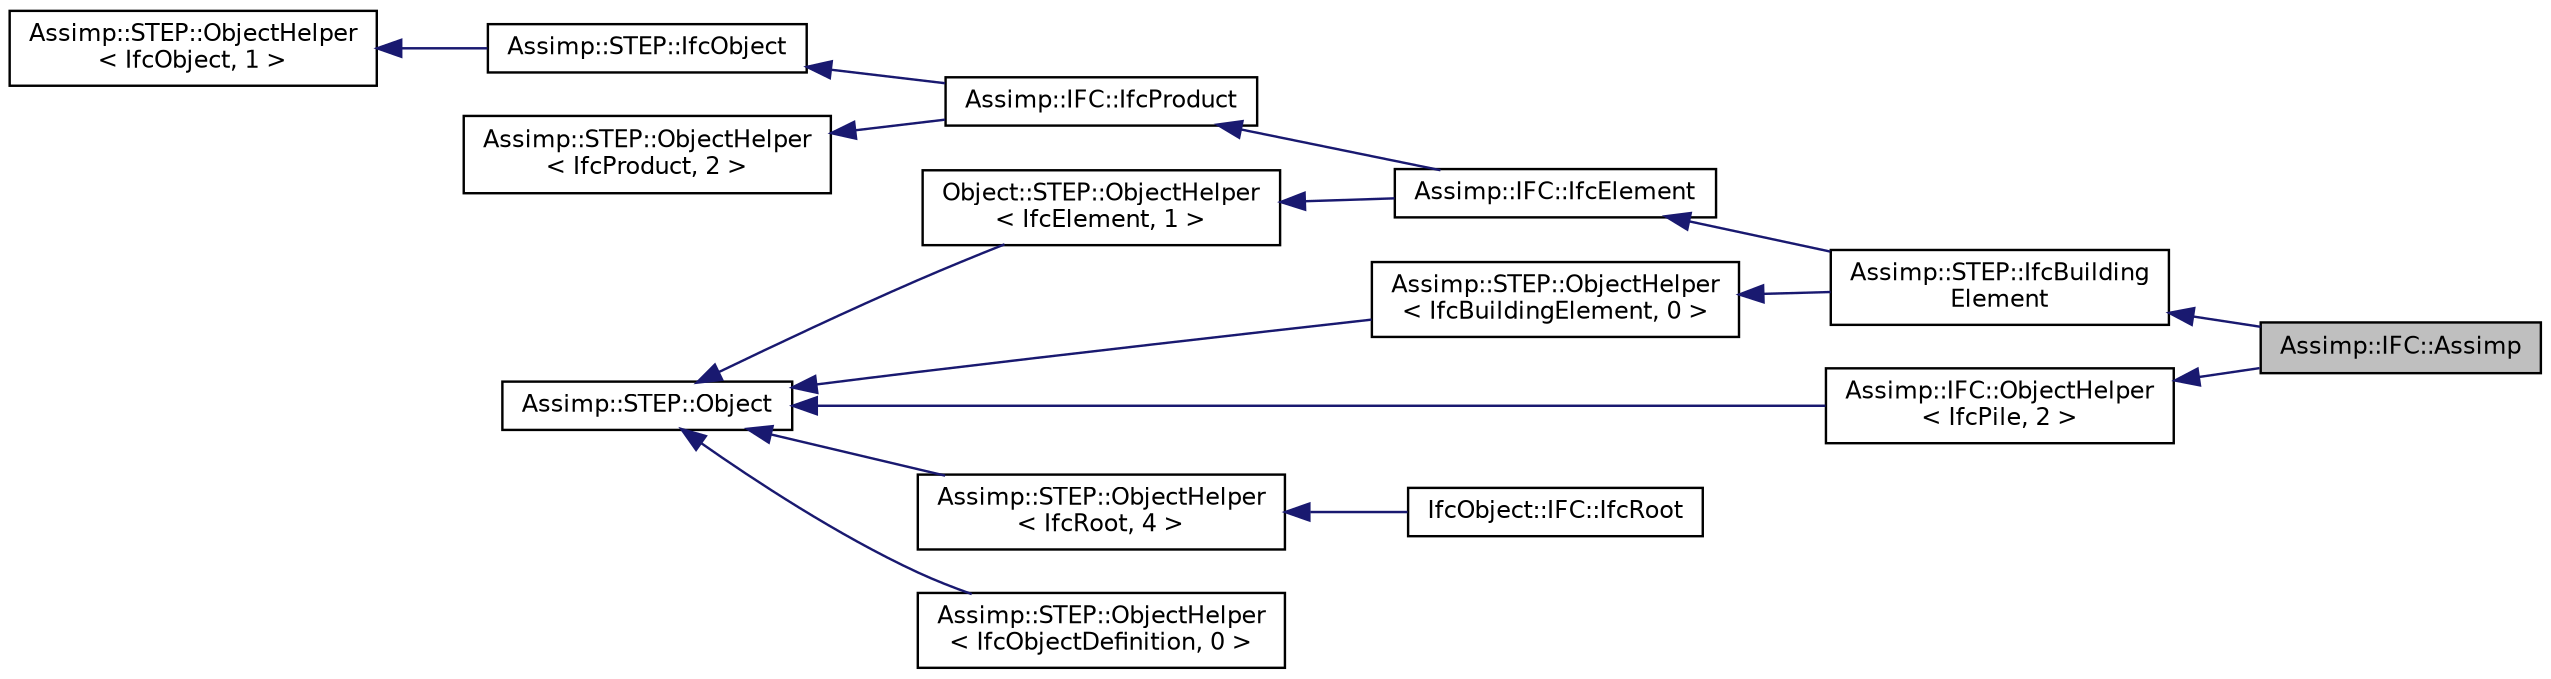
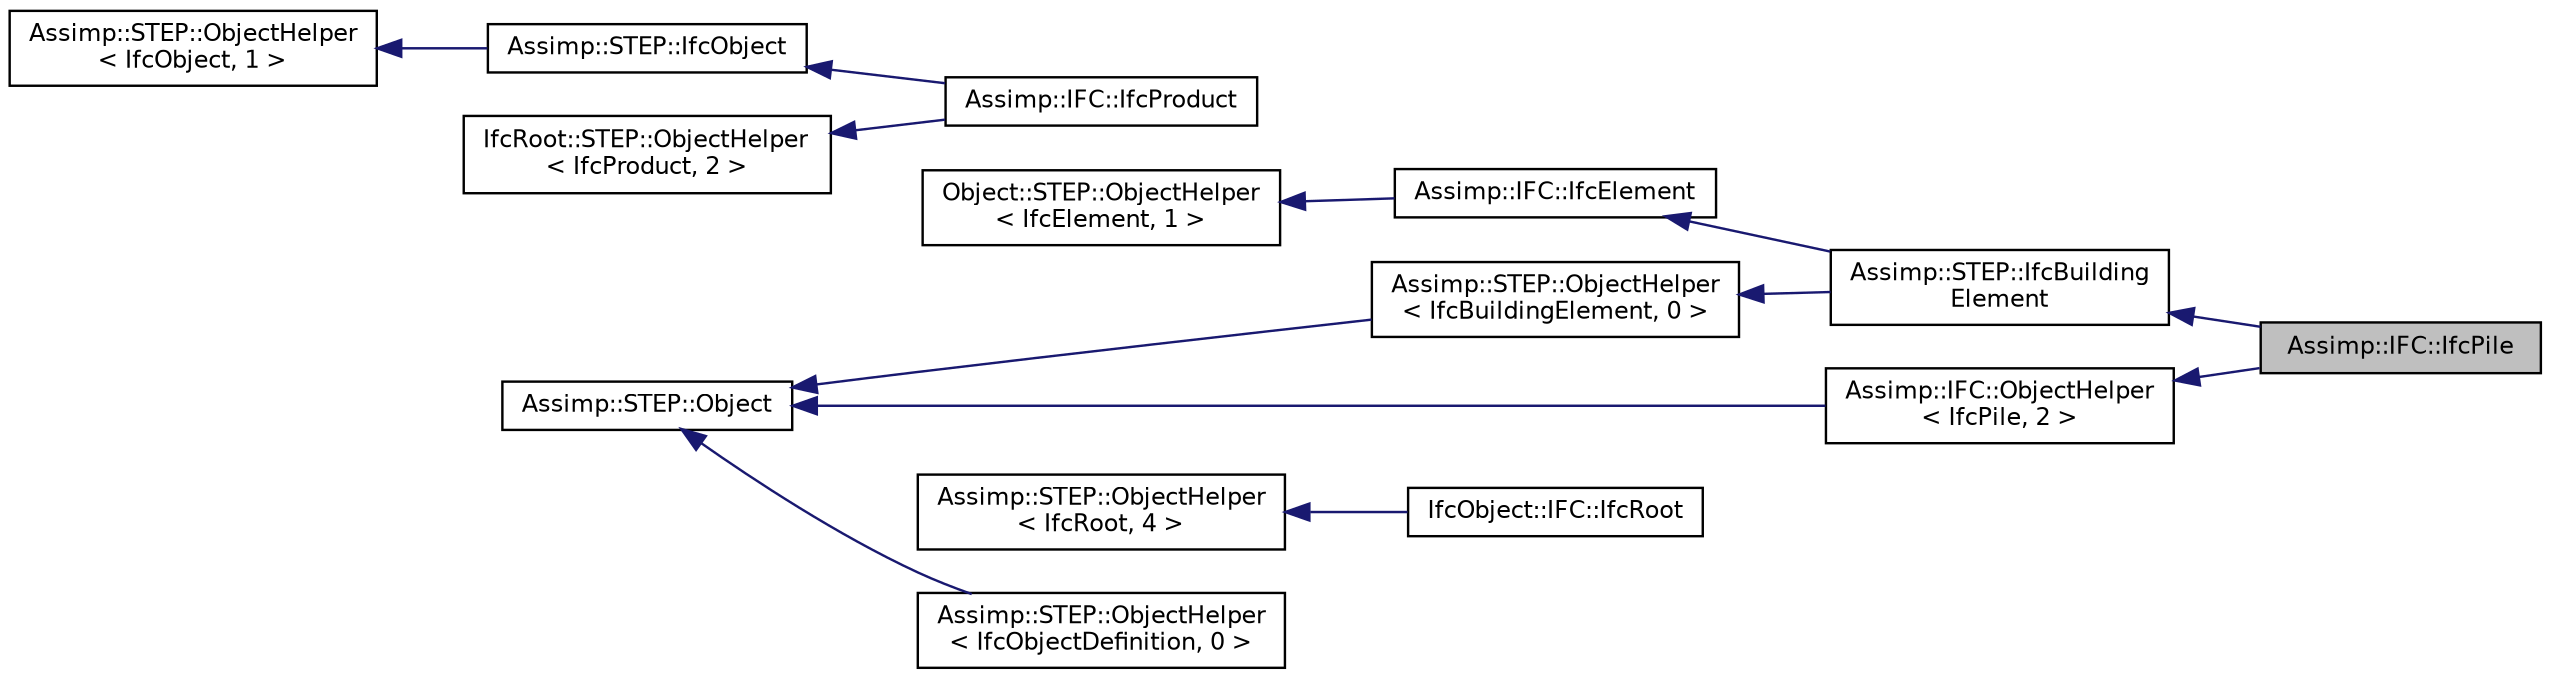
  digraph {
    rankdir=LR
    node [color=black fillcolor=white fontname=Helvetica fontsize=10 shape=record style=filled]
    edge [color=midnightblue dir=back fontname=Helvetica fontsize=10 labelfontname=Helvetica labelfontsize=10 style=solid]
-   n1 [fillcolor=grey75 fontcolor=black height=0.2 label="Assimp::IFC::Assimp" width=0.4]
+   n1 [fillcolor=grey75 fontcolor=black height=0.2 label="Assimp::IFC::IfcPile" width=0.4]
    n2 [height=0.2 label="Assimp::STEP::IfcBuilding\lElement" width=0.4]
    n3 [height=0.2 label="Assimp::IFC::IfcElement" width=0.4]
    n4 [height=0.2 label="Assimp::IFC::IfcProduct" width=0.4]
    n5 [height=0.2 label="Assimp::STEP::IfcObject" width=0.4]
    n6 [height=0.2 label="IfcObject::IFC::IfcRoot" width=0.4]
    n7 [height=0.2 label="Assimp::STEP::ObjectHelper\l\< IfcRoot, 4 \>" width=0.4]
    n8 [height=0.2 label="Assimp::STEP::Object" width=0.4]
    n9 [height=0.2 label="Assimp::STEP::ObjectHelper\l\< IfcObjectDefinition, 0 \>" width=0.4]
    n10 [height=0.2 label="Object::STEP::ObjectHelper\l\< IfcElement, 1 \>" width=0.4]
    n11 [height=0.2 label="Assimp::STEP::ObjectHelper\l\< IfcBuildingElement, 0 \>" width=0.4]
    n12 [height=0.2 label="Assimp::IFC::ObjectHelper\l\< IfcPile, 2 \>" width=0.4]
    n13 [height=0.2 label="Assimp::STEP::ObjectHelper\l\< IfcObject, 1 \>" width=0.4]
-   n14 [height=0.2 label="Assimp::STEP::ObjectHelper\l\< IfcProduct, 2 \>" width=0.4]
+   n14 [height=0.2 label="IfcRoot::STEP::ObjectHelper\l\< IfcProduct, 2 \>" width=0.4]
    n2 -> n1
    n3 -> n2
-   n4 -> n3
    n5 -> n4
    n7 -> n6
-   n8 -> n7
    n8 -> n9
-   n8 -> n10
    n8 -> n11
    n8 -> n12
    n10 -> n3
    n11 -> n2
    n12 -> n1
    n13 -> n5
    n14 -> n4
  }
